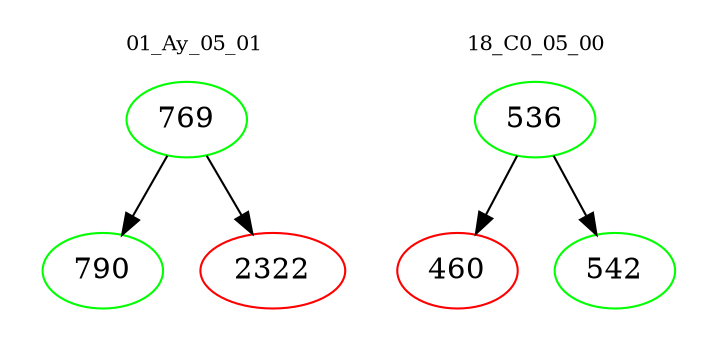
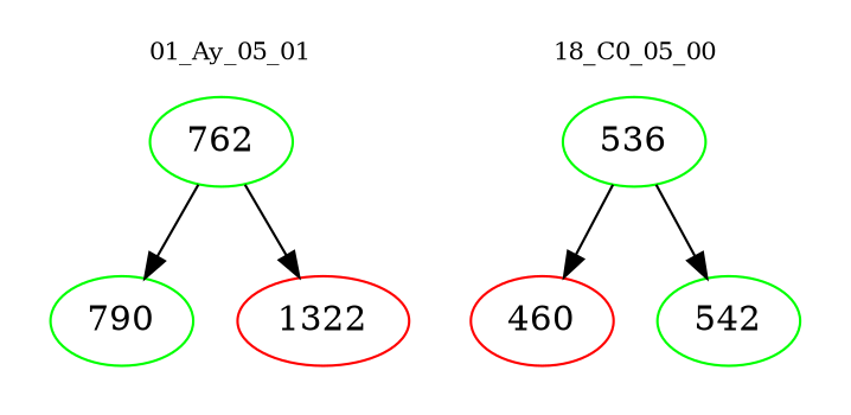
  digraph {
    node [color=green]
    edge [color=black]
-   n1 [label=769]
+   n1 [label=762]
    n2 [label=790]
-   n3 [color=red label=2322]
+   n3 [color=red label=1322]
    n4 [label=536]
    n5 [color=red label=460]
    n6 [label=542]
    subgraph cluster_1 {
      color=white
      fontsize=10
      label="01_Ay_05_01"
      n1
      n2
      n3
    }
    subgraph cluster_2 {
      color=white
      fontsize=10
      label="18_C0_05_00"
      n4
      n5
      n6
    }
    n1 -> n2
    n1 -> n3
    n4 -> n5
    n4 -> n6
  }
